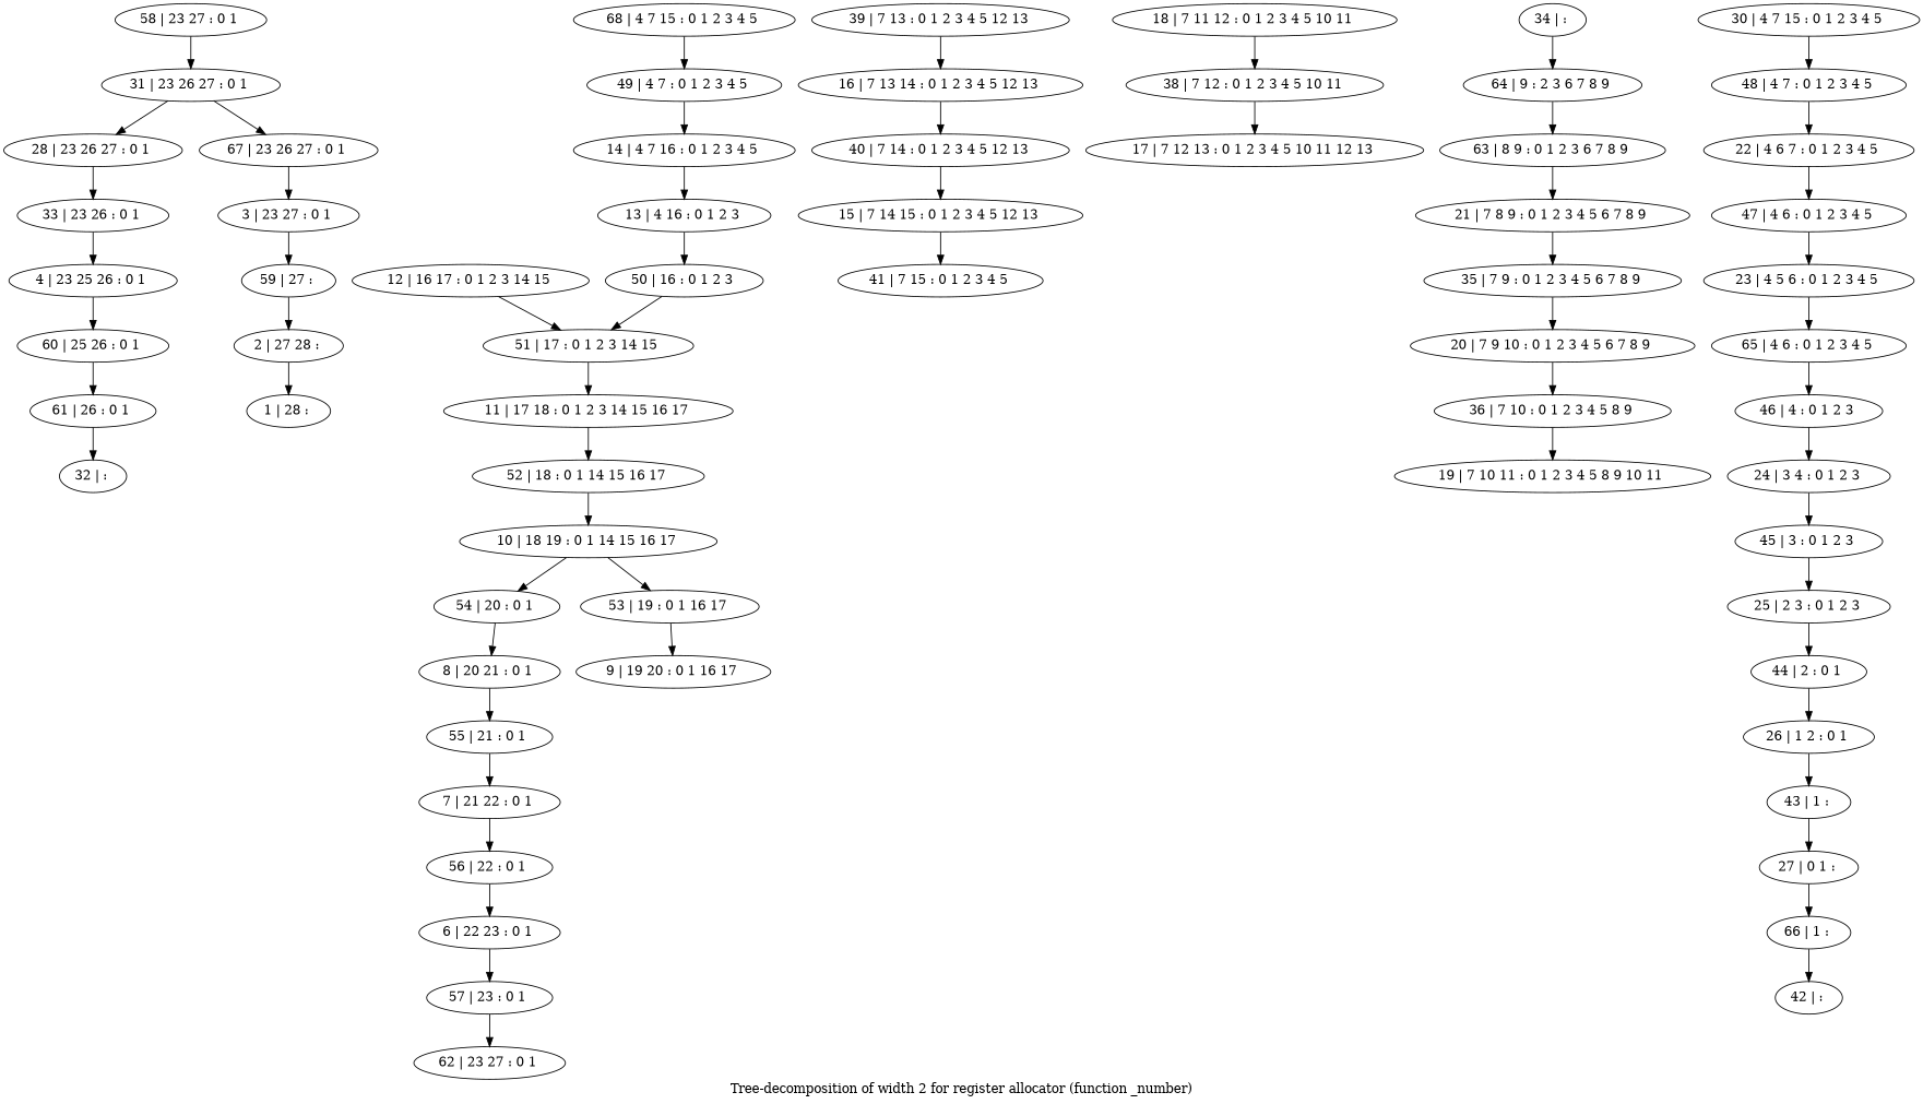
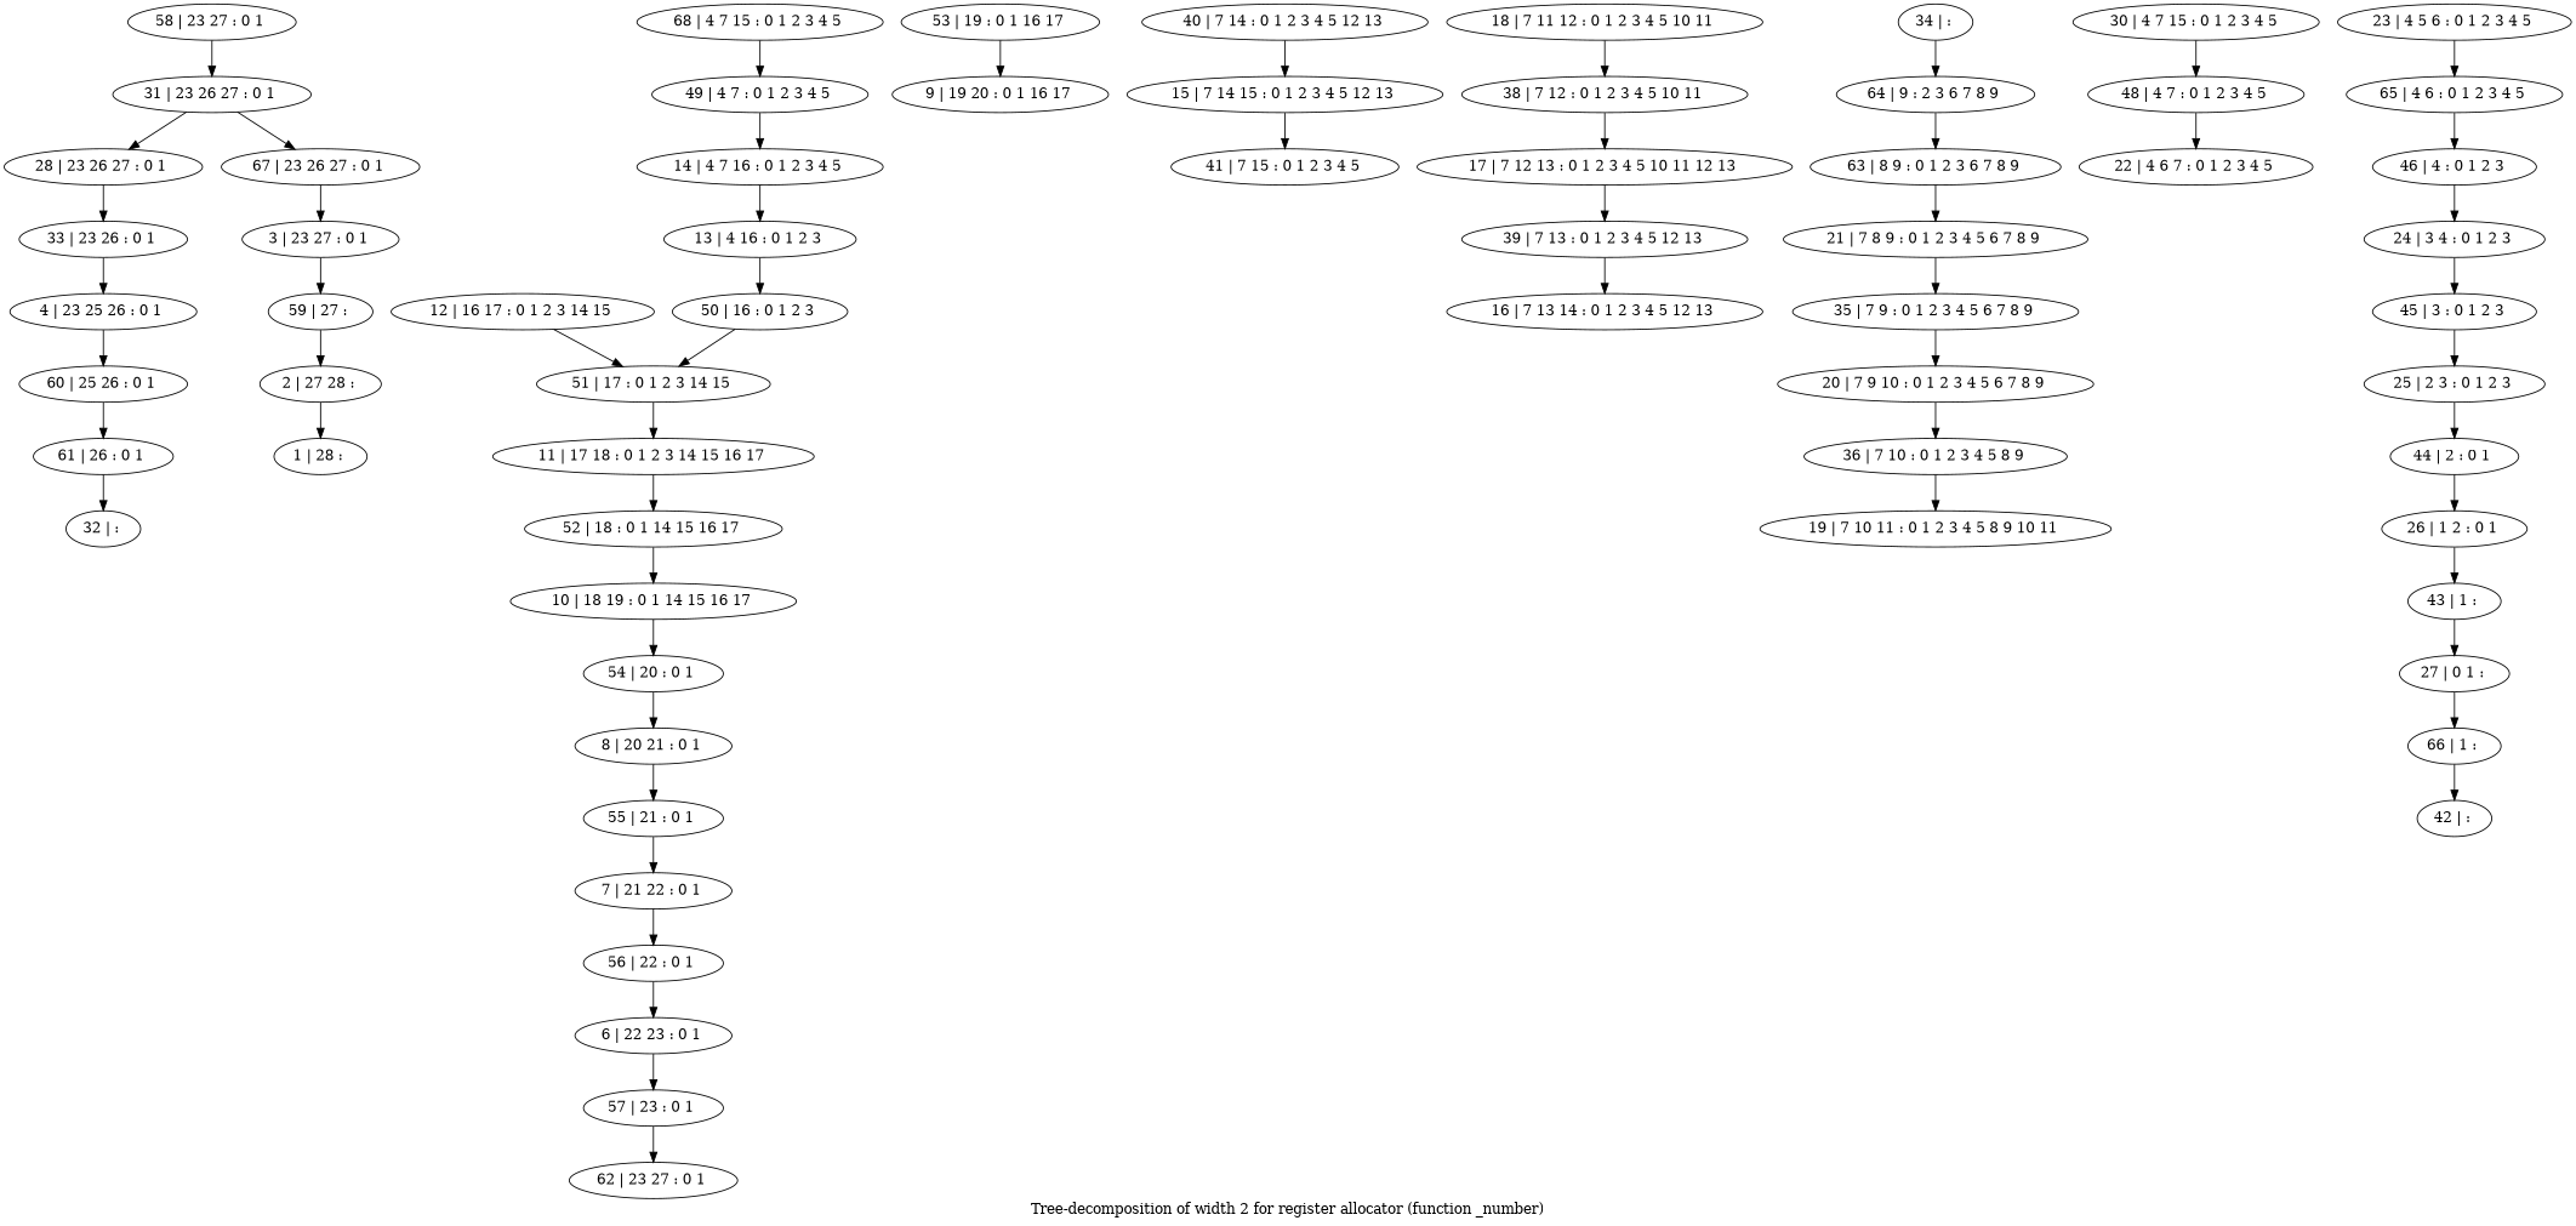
  digraph {
    label="Tree-decomposition of width 2 for register allocator (function _number)"
    n1 [label="1 | 28 : "]
    n2 [label="2 | 27 28 : "]
    n3 [label="3 | 23 27 : 0 1 "]
    n4 [label="59 | 27 : "]
    n5 [label="4 | 23 25 26 : 0 1 "]
    n6 [label="60 | 25 26 : 0 1 "]
    n7 [label="61 | 26 : 0 1 "]
    n8 [label="58 | 23 27 : 0 1 "]
    n9 [label="31 | 23 26 27 : 0 1 "]
    n10 [label="6 | 22 23 : 0 1 "]
    n11 [label="57 | 23 : 0 1 "]
    n12 [label="62 | 23 27 : 0 1 "]
    n13 [label="7 | 21 22 : 0 1 "]
    n14 [label="56 | 22 : 0 1 "]
    n15 [label="8 | 20 21 : 0 1 "]
    n16 [label="55 | 21 : 0 1 "]
    n17 [label="9 | 19 20 : 0 1 16 17 "]
    n18 [label="54 | 20 : 0 1 "]
    n19 [label="10 | 18 19 : 0 1 14 15 16 17 "]
    n20 [label="53 | 19 : 0 1 16 17 "]
    n21 [label="11 | 17 18 : 0 1 2 3 14 15 16 17 "]
    n22 [label="52 | 18 : 0 1 14 15 16 17 "]
    n23 [label="12 | 16 17 : 0 1 2 3 14 15 "]
    n24 [label="51 | 17 : 0 1 2 3 14 15 "]
    n25 [label="13 | 4 16 : 0 1 2 3 "]
    n26 [label="50 | 16 : 0 1 2 3 "]
    n27 [label="14 | 4 7 16 : 0 1 2 3 4 5 "]
    n28 [label="15 | 7 14 15 : 0 1 2 3 4 5 12 13 "]
    n29 [label="41 | 7 15 : 0 1 2 3 4 5 "]
    n30 [label="16 | 7 13 14 : 0 1 2 3 4 5 12 13 "]
    n31 [label="40 | 7 14 : 0 1 2 3 4 5 12 13 "]
    n32 [label="17 | 7 12 13 : 0 1 2 3 4 5 10 11 12 13 "]
    n33 [label="39 | 7 13 : 0 1 2 3 4 5 12 13 "]
    n34 [label="18 | 7 11 12 : 0 1 2 3 4 5 10 11 "]
    n35 [label="38 | 7 12 : 0 1 2 3 4 5 10 11 "]
    n36 [label="19 | 7 10 11 : 0 1 2 3 4 5 8 9 10 11 "]
    n37 [label="20 | 7 9 10 : 0 1 2 3 4 5 6 7 8 9 "]
    n38 [label="36 | 7 10 : 0 1 2 3 4 5 8 9 "]
    n39 [label="21 | 7 8 9 : 0 1 2 3 4 5 6 7 8 9 "]
    n40 [label="35 | 7 9 : 0 1 2 3 4 5 6 7 8 9 "]
    n41 [label="22 | 4 6 7 : 0 1 2 3 4 5 "]
-   n42 [label="47 | 4 6 : 0 1 2 3 4 5 "]
    n43 [label="23 | 4 5 6 : 0 1 2 3 4 5 "]
    n44 [label="65 | 4 6 : 0 1 2 3 4 5 "]
    n45 [label="46 | 4 : 0 1 2 3 "]
    n46 [label="24 | 3 4 : 0 1 2 3 "]
    n47 [label="45 | 3 : 0 1 2 3 "]
    n48 [label="25 | 2 3 : 0 1 2 3 "]
    n49 [label="44 | 2 : 0 1 "]
    n50 [label="26 | 1 2 : 0 1 "]
    n51 [label="43 | 1 : "]
    n52 [label="27 | 0 1 : "]
    n53 [label="66 | 1 : "]
    n54 [label="42 | : "]
    n55 [label="28 | 23 26 27 : 0 1 "]
    n56 [label="33 | 23 26 : 0 1 "]
    n57 [label="30 | 4 7 15 : 0 1 2 3 4 5 "]
    n58 [label="48 | 4 7 : 0 1 2 3 4 5 "]
    n59 [label="68 | 4 7 15 : 0 1 2 3 4 5 "]
    n60 [label="49 | 4 7 : 0 1 2 3 4 5 "]
    n61 [label="67 | 23 26 27 : 0 1 "]
    n62 [label="32 | : "]
    n63 [label="34 | : "]
    n64 [label="64 | 9 : 2 3 6 7 8 9 "]
    n65 [label="63 | 8 9 : 0 1 2 3 6 7 8 9 "]
    n2 -> n1
    n3 -> n4
    n4 -> n2
    n5 -> n6
    n6 -> n7
    n7 -> n62
    n8 -> n9
    n9 -> n55
    n9 -> n61
    n10 -> n11
    n11 -> n12
    n13 -> n14
    n14 -> n10
    n15 -> n16
    n16 -> n13
    n18 -> n15
    n19 -> n18
-   n19 -> n20
    n20 -> n17
    n21 -> n22
    n22 -> n19
    n23 -> n24
    n24 -> n21
    n25 -> n26
    n26 -> n24
    n27 -> n25
    n28 -> n29
-   n30 -> n31
    n31 -> n28
+   n32 -> n33
    n33 -> n30
    n34 -> n35
    n35 -> n32
    n37 -> n38
    n38 -> n36
    n39 -> n40
    n40 -> n37
-   n41 -> n42
-   n42 -> n43
    n43 -> n44
    n44 -> n45
    n45 -> n46
    n46 -> n47
    n47 -> n48
    n48 -> n49
    n49 -> n50
    n50 -> n51
    n51 -> n52
    n52 -> n53
    n53 -> n54
    n55 -> n56
    n56 -> n5
    n57 -> n58
    n58 -> n41
    n59 -> n60
    n60 -> n27
    n61 -> n3
    n63 -> n64
    n64 -> n65
    n65 -> n39
  }
